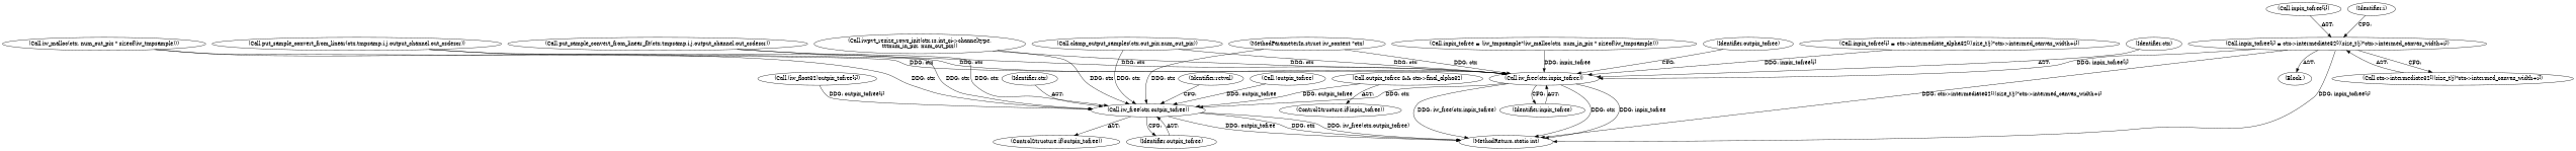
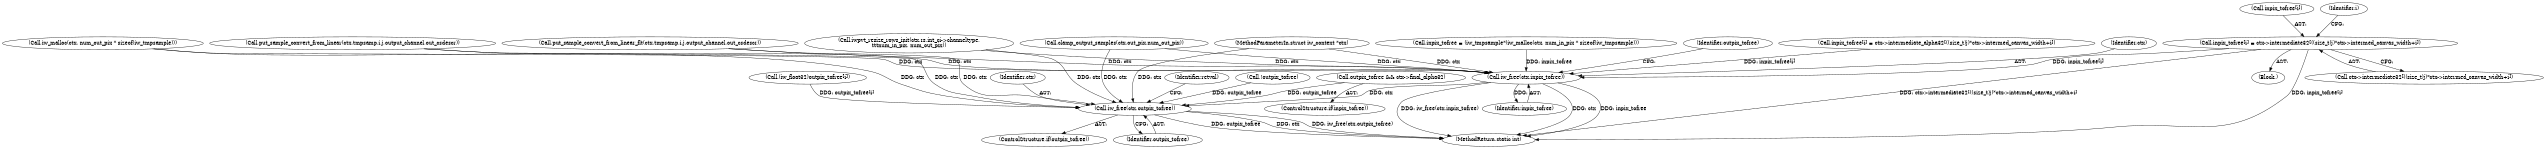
  digraph {
    n1 [label="(Call,inpix_tofree[i] = ctx->intermediate32[((size_t)j)*ctx->intermed_canvas_width+i])"]
    n2 [label="(Call,iw_free(ctx,inpix_tofree))"]
    n3 [label="(Block,)"]
    n4 [label="(Call,ctx->intermediate32[((size_t)j)*ctx->intermed_canvas_width+i])"]
    n5 [label="(MethodReturn,static int)"]
    n6 [label="(Call,iw_free(ctx,outpix_tofree))"]
    n7 [label="(Identifier,inpix_tofree)"]
    n8 [label="(Identifier,outpix_tofree)"]
    n9 [label="(ControlStructure,if(outpix_tofree))"]
    n10 [label="(ControlStructure,if(inpix_tofree))"]
    n11 [label="(Call,iw_malloc(ctx, num_out_pix * sizeof(iw_tmpsample)))"]
    n12 [label="(Identifier,outpix_tofree)"]
    n13 [label="(Call,inpix_tofree[i] = ctx->intermediate_alpha32[((size_t)j)*ctx->intermed_canvas_width+i])"]
    n14 [label="(Call,inpix_tofree[i])"]
    n15 [label="(Call,!outpix_tofree)"]
    n16 [label="(Call,(iw_float32)outpix_tofree[i])"]
    n17 [label="(MethodParameterIn,struct iw_context *ctx)"]
    n18 [label="(Identifier,retval)"]
    n19 [label="(Call,put_sample_convert_from_linear(ctx,tmpsamp,i,j,output_channel,out_csdescr))"]
    n20 [label="(Call,iwpvt_resize_rows_init(ctx,rs,int_ci->channeltype,\n\t\t\tnum_in_pix, num_out_pix))"]
    n21 [label="(Call,put_sample_convert_from_linear_flt(ctx,tmpsamp,i,j,output_channel,out_csdescr))"]
    n22 [label="(Identifier,ctx)"]
    n23 [label="(Call,clamp_output_samples(ctx,out_pix,num_out_pix))"]
    n24 [label="(Identifier,i)"]
    n25 [label="(Call,outpix_tofree && ctx->final_alpha32)"]
    n26 [label="(Identifier,ctx)"]
    n27 [label="(Call,inpix_tofree = (iw_tmpsample*)iw_malloc(ctx, num_in_pix * sizeof(iw_tmpsample)))"]
    n1 -> n2 [label="DDG: inpix_tofree[i]"]
    n1 -> n3 [label="AST: "]
    n1 -> n4 [label="CFG: "]
    n1 -> n5 [label="DDG: inpix_tofree[i]"]
    n1 -> n5 [label="DDG: ctx->intermediate32[((size_t)j)*ctx->intermed_canvas_width+i]"]
    n2 -> n5 [label="DDG: ctx"]
    n2 -> n5 [label="DDG: inpix_tofree"]
    n2 -> n5 [label="DDG: iw_free(ctx,inpix_tofree)"]
    n2 -> n6 [label="DDG: ctx"]
-   n2 -> n7 [label="CFG: "]
+   n2 -> n7 [label="DDG: "]
    n4 -> n1 [label="AST: "]
    n6 -> n5 [label="DDG: outpix_tofree"]
    n6 -> n5 [label="DDG: ctx"]
    n6 -> n5 [label="DDG: iw_free(ctx,outpix_tofree)"]
    n6 -> n8 [label="CFG: "]
    n6 -> n9 [label="AST: "]
    n7 -> n2 [label="AST: "]
    n8 -> n6 [label="AST: "]
    n11 -> n2 [label="DDG: ctx"]
    n11 -> n6 [label="DDG: ctx"]
    n12 -> n2 [label="CFG: "]
    n13 -> n2 [label="DDG: inpix_tofree[i]"]
    n14 -> n1 [label="AST: "]
    n15 -> n6 [label="DDG: outpix_tofree"]
    n16 -> n6 [label="DDG: outpix_tofree[i]"]
    n17 -> n2 [label="DDG: ctx"]
    n17 -> n6 [label="DDG: ctx"]
    n18 -> n6 [label="CFG: "]
    n19 -> n2 [label="DDG: ctx"]
    n19 -> n6 [label="DDG: ctx"]
    n20 -> n2 [label="DDG: ctx"]
    n20 -> n6 [label="DDG: ctx"]
    n21 -> n2 [label="DDG: ctx"]
    n21 -> n6 [label="DDG: ctx"]
    n22 -> n6 [label="AST: "]
    n23 -> n2 [label="DDG: ctx"]
    n23 -> n6 [label="DDG: ctx"]
    n24 -> n1 [label="CFG: "]
    n25 -> n6 [label="DDG: outpix_tofree"]
    n25 -> n10 [label="AST: "]
    n26 -> n2 [label="AST: "]
    n27 -> n2 [label="DDG: inpix_tofree"]
  }
